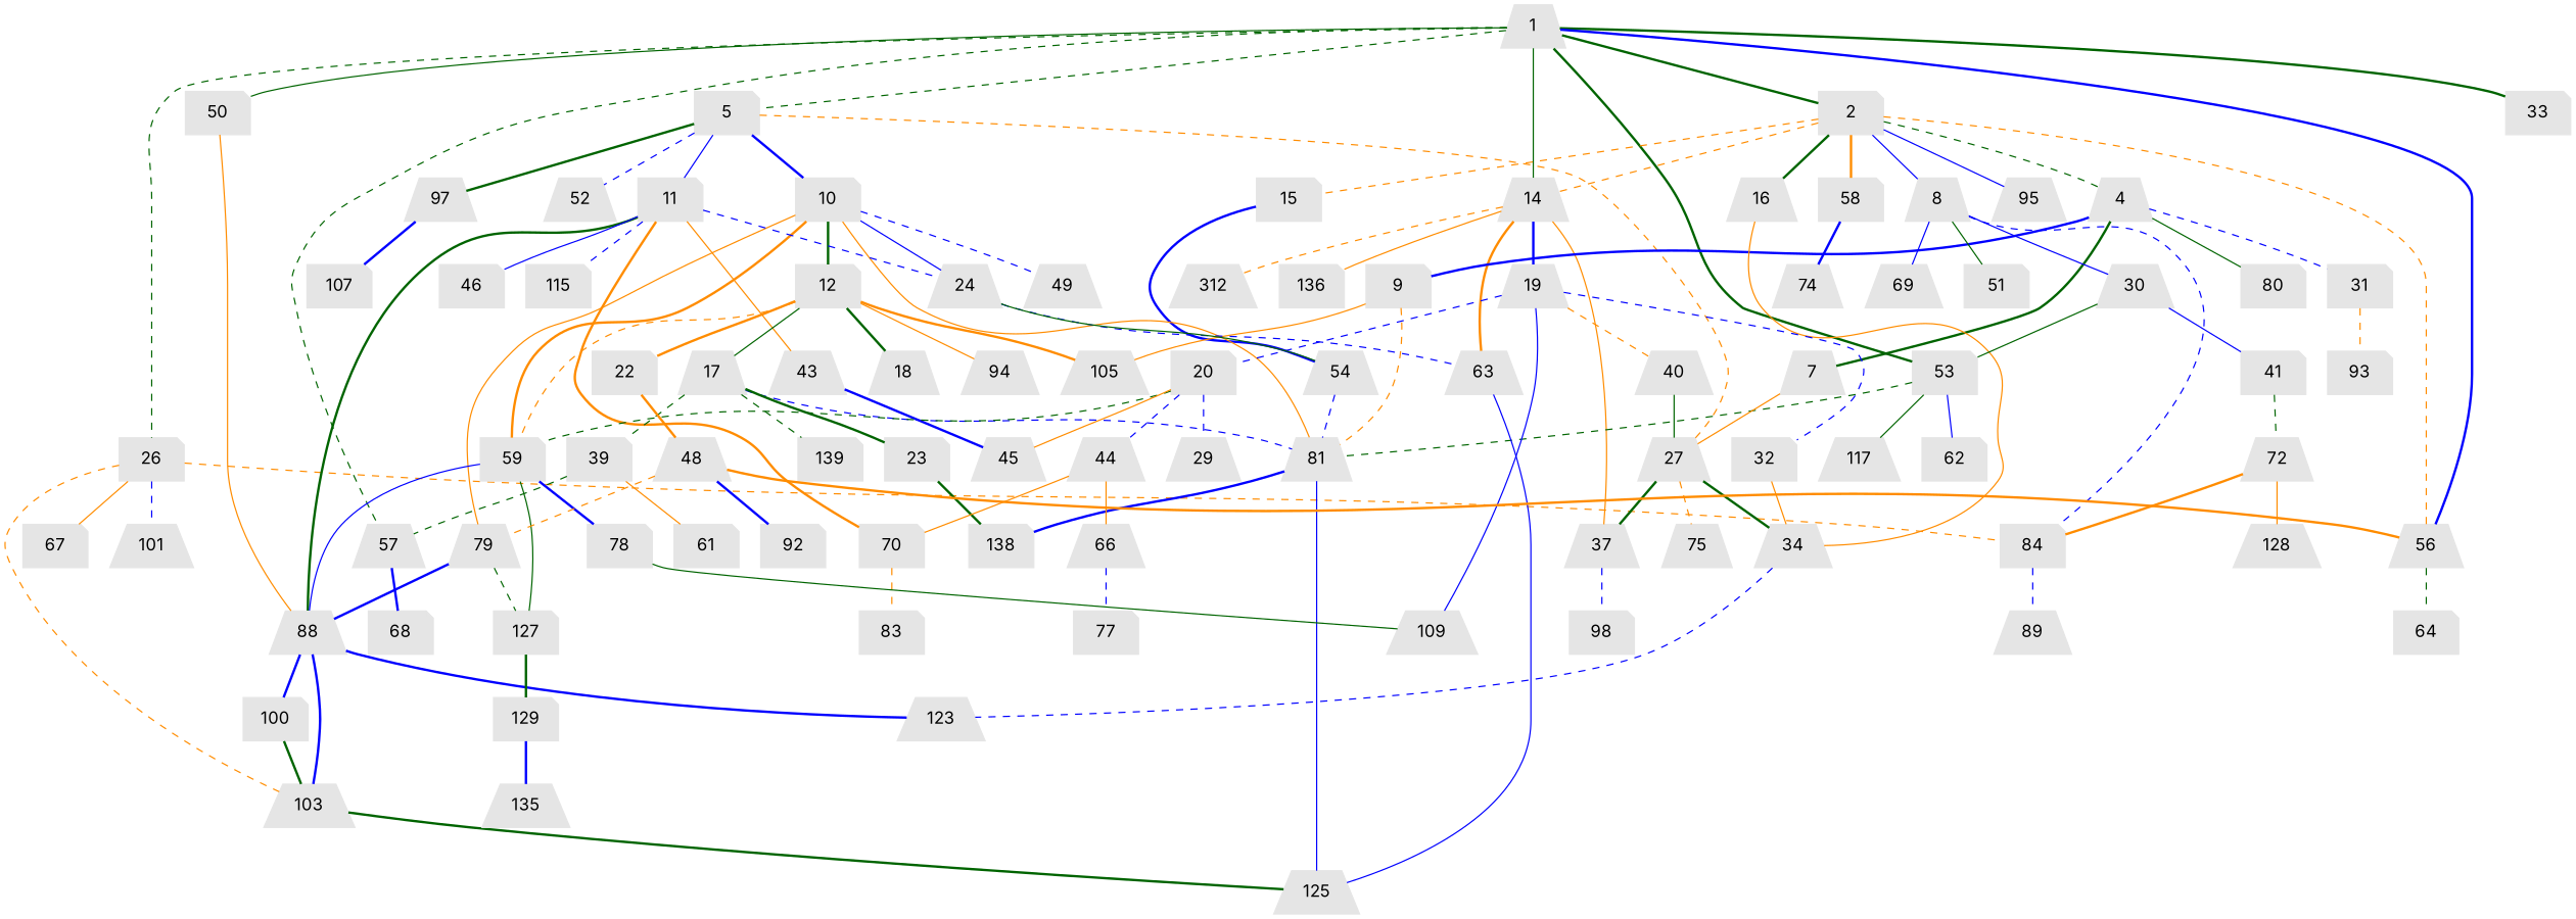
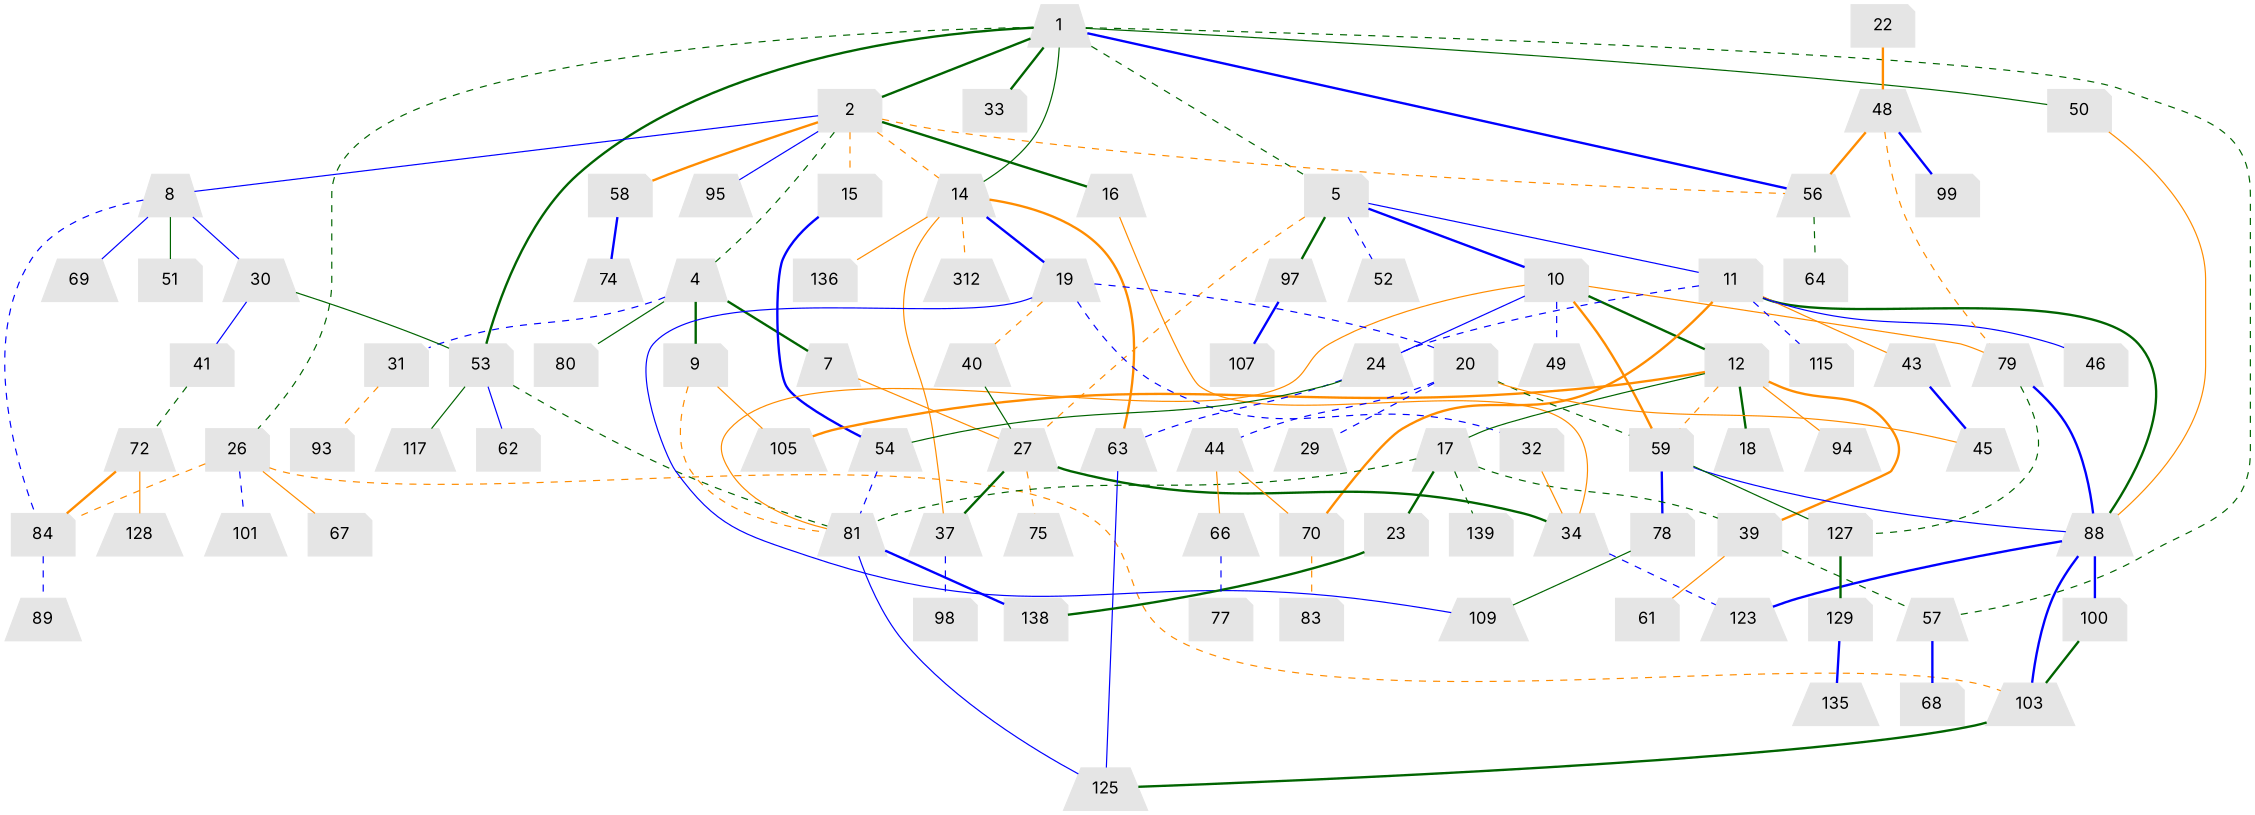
  graph {
    fontname=Inter
    node [color=gray90 fontname=Inter shape=trapezium style=filled]
    edge [color=blue fontname=Inter style=dashed]
    1 [super="+55"]
    2 [shape=note super="+3"]
    5 [shape=note super="+71"]
    14 [super="+35"]
    26 [shape=note]
    33 [shape=note]
    50 [shape=note]
    53 [shape=note super="+90"]
    56 [super="+110"]
    57 [super="+60"]
    4 [super="+6"]
    8 [super="+51"]
    15 [shape=note]
    16
    58 [shape=note]
    95
    10 [shape=note super="+21"]
    11 [shape=note super="+13"]
    27 [super="+82"]
    52
    97
    19 [super="+25"]
    37 [super="+122"]
    63 [super="+111"]
    n25 [label=312 super="+124"]
    136 [shape=note]
    84 [shape=note super="+116"]
    67 [shape=note]
    101 [super="+113"]
    103 [super="+132"]
    88 [super="+102"]
    81 [super="+87"]
    62 [shape=note super="+86"]
    117
    64 [shape=note]
    68 [shape=note]
    7
    9 [shape=note]
    31 [shape=note]
    80 [shape=note]
    30 [super="+47"]
    69
    n43 [label=51 shape=note]
    54 [super="+99"]
    34 [super="+73"]
    74 [super="+137"]
    105
    93 [shape=note]
    12 [shape=note super="+36"]
    24 [super="+134"]
    49
    59 [shape=note super="+65"]
    79 [super="+118"]
    43 [super="+96"]
    46 [shape=note super="+130"]
    70 [shape=note super="+85"]
    115 [shape=note]
    75
    107 [shape=note]
    41 [shape=note super="+42"]
    89
    138 [shape=note]
    125 [super="+126"]
    17 [super="+104"]
    18 [super="+121"]
    22 [shape=note]
    94
    78 [shape=note]
    127 [shape=note]
    45
    83 [shape=note super="+106"]
    123
    100 [shape=note super="+114"]
    23 [shape=note]
    39 [shape=note]
    139 [shape=note super="+140"]
    48 [super="+119"]
    20 [shape=note super="+28"]
    32 [shape=note super="+108"]
    40
    109
    98 [shape=note super="+141"]
    61 [shape=note]
    29
    44 [super="+76"]
    66
-   92 [shape=note]
+   92 [shape=note label=99]
    72
    128 [super="+131"]
    77 [shape=note]
    129 [shape=note super="+133"]
    135
    1 -- 2 [color=darkgreen style=bold]
    1 -- 5 [color=darkgreen]
    1 -- 14 [color=darkgreen style=solid]
    1 -- 26 [color=darkgreen]
    1 -- 33 [color=darkgreen style=bold]
    1 -- 50 [color=darkgreen style=solid]
    1 -- 53 [color=darkgreen style=bold]
    1 -- 56 [style=bold]
    1 -- 57 [color=darkgreen]
    2 -- 14 [color=darkorange]
    2 -- 56 [color=darkorange]
    2 -- 4 [color=darkgreen]
    2 -- 8 [style=solid]
    2 -- 15 [color=darkorange]
    2 -- 16 [color=darkgreen style=bold]
    2 -- 58 [color=darkorange style=bold]
    2 -- 95 [style=solid]
    5 -- 10 [style=bold]
    5 -- 11 [style=solid]
    5 -- 27 [color=darkorange]
    5 -- 52
    5 -- 97 [color=darkgreen style=bold]
    14 -- 19 [style=bold]
    14 -- 37 [color=darkorange style=solid weight=2]
    14 -- 63 [color=darkorange style=bold]
    14 -- n25 [color=darkorange]
    14 -- 136 [color=darkorange style=solid]
    26 -- 84 [color=darkorange weight=2]
    26 -- 67 [color=darkorange style=solid]
    26 -- 101
    26 -- 103 [color=darkorange]
    50 -- 88 [color=darkorange style=solid]
    53 -- 81 [color=darkgreen]
    53 -- 62 [style=solid]
    53 -- 117 [color=darkgreen style=solid]
    56 -- 64 [color=darkgreen]
    57 -- 68 [style=bold]
    4 -- 7 [color=darkgreen style=bold]
-   4 -- 9 [style=bold]
+   4 -- 9 [color=darkgreen style=bold]
    4 -- 31
    4 -- 80 [color=darkgreen style=solid]
    8 -- 84
    8 -- 30 [style=solid]
    8 -- 69 [style=solid]
    8 -- n43 [color=darkgreen style=solid]
    15 -- 54 [style=bold]
    16 -- 34 [color=darkorange style=solid]
    58 -- 74 [style=bold]
    10 -- 81 [color=darkorange style=solid]
    10 -- 12 [color=darkgreen style=bold]
    10 -- 24 [style=solid]
    10 -- 49
    10 -- 59 [color=darkorange style=bold]
    10 -- 79 [color=darkorange style=solid]
    11 -- 88 [color=darkgreen style=bold]
    11 -- 24
    11 -- 43 [color=darkorange style=solid]
    11 -- 46 [style=solid]
    11 -- 70 [color=darkorange style=bold]
    11 -- 115
    27 -- 37 [color=darkgreen style=bold]
    27 -- 34 [color=darkgreen style=bold]
    27 -- 75 [color=darkorange]
    97 -- 107 [style=bold]
    19 -- 20
    19 -- 32
    19 -- 40 [color=darkorange]
    19 -- 109 [style=solid]
    37 -- 98
    63 -- 125 [style=solid]
    84 -- 89
    103 -- 125 [color=darkgreen style=bold]
    88 -- 103 [style=bold]
    88 -- 123 [style=bold]
    88 -- 100 [style=bold]
    81 -- 138 [style=bold]
    81 -- 125 [style=solid]
    7 -- 27 [color=darkorange style=solid]
    9 -- 81 [color=darkorange]
    9 -- 105 [color=darkorange style=solid]
    31 -- 93 [color=darkorange]
    30 -- 53 [color=darkgreen style=solid]
    30 -- 41 [style=solid]
    54 -- 81
    34 -- 123
    12 -- 105 [color=darkorange style=bold]
    12 -- 59 [color=darkorange]
    12 -- 17 [color=darkgreen style=solid]
    12 -- 18 [color=darkgreen style=bold]
-   12 -- 22 [color=darkorange style=bold]
+   12 -- 39 [color=darkorange style=bold]
    12 -- 94 [color=darkorange style=solid]
    24 -- 63
    24 -- 54 [color=darkgreen style=solid]
    59 -- 88 [style=solid]
    59 -- 78 [style=bold]
    59 -- 127 [color=darkgreen style=solid]
    79 -- 88 [style=bold]
    79 -- 127 [color=darkgreen]
    43 -- 45 [style=bold]
    70 -- 83 [color=darkorange]
    41 -- 72 [color=darkgreen]
-   17 -- 81
+   17 -- 81 [color=darkgreen]
    17 -- 23 [color=darkgreen style=bold]
    17 -- 39 [color=darkgreen]
    17 -- 139 [color=darkgreen]
    22 -- 48 [color=darkorange style=bold]
    78 -- 109 [color=darkgreen style=solid]
    127 -- 129 [color=darkgreen style=bold]
    100 -- 103 [color=darkgreen style=bold]
    23 -- 138 [color=darkgreen style=bold]
    39 -- 57 [color=darkgreen]
    39 -- 61 [color=darkorange style=solid]
    48 -- 56 [color=darkorange style=bold]
    48 -- 79 [color=darkorange]
    48 -- 92 [style=bold]
    20 -- 59 [color=darkgreen]
    20 -- 45 [color=darkorange style=solid]
    20 -- 29
    20 -- 44
    32 -- 34 [color=darkorange style=solid]
    40 -- 27 [color=darkgreen style=solid]
    44 -- 70 [color=darkorange style=solid]
    44 -- 66 [color=darkorange style=solid]
    66 -- 77
    72 -- 84 [color=darkorange style=bold]
    72 -- 128 [color=darkorange style=solid]
    129 -- 135 [style=bold]
  }
